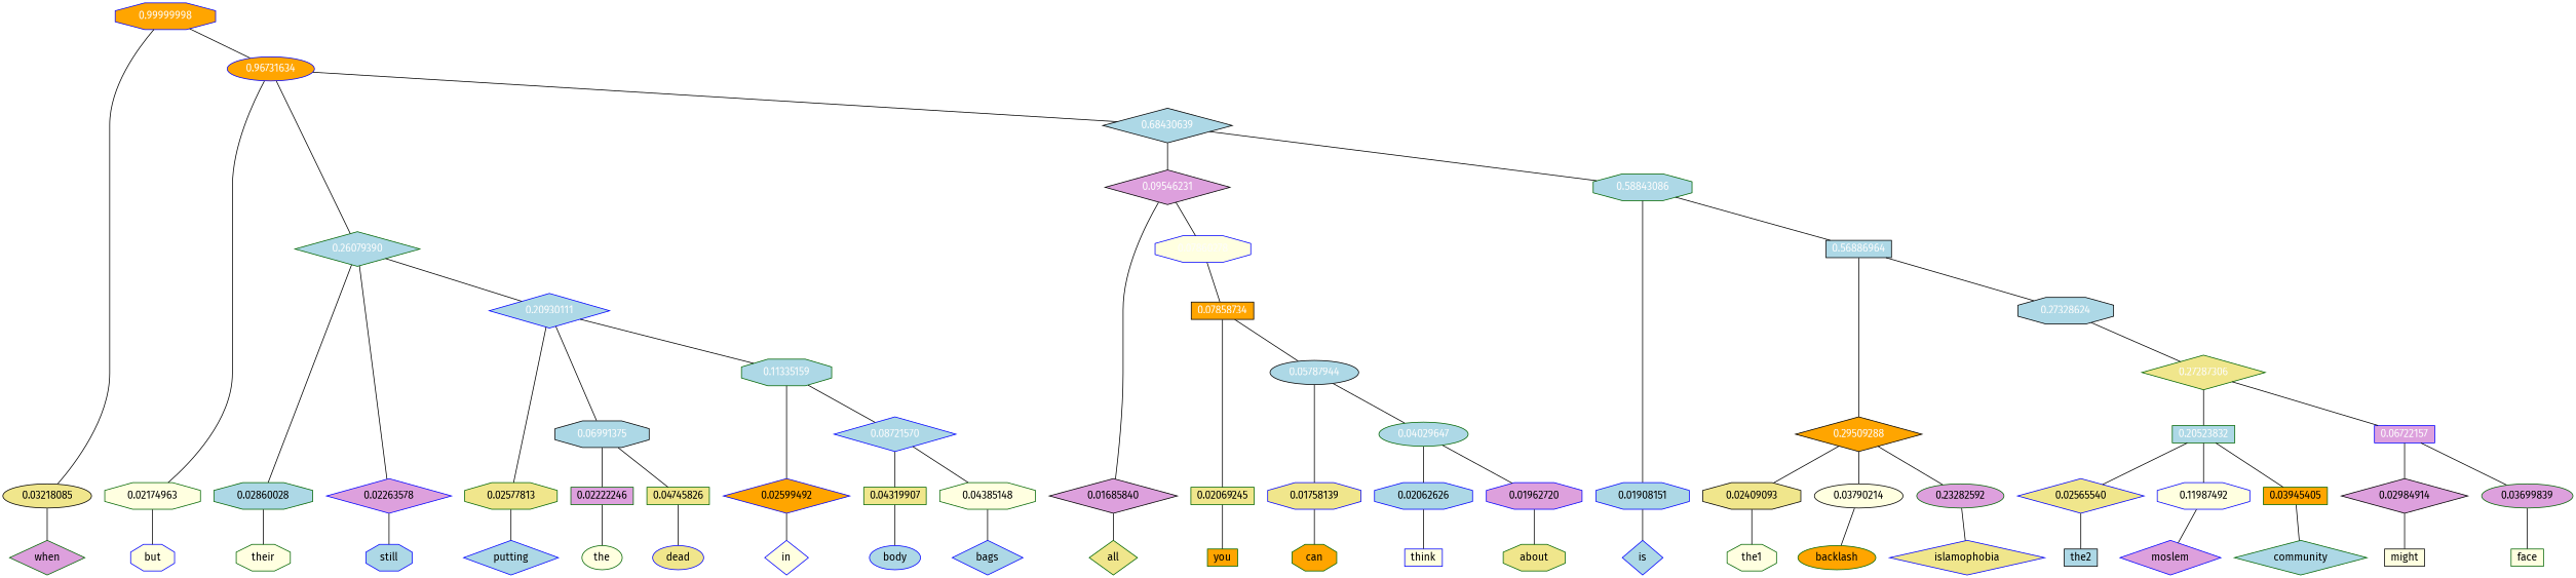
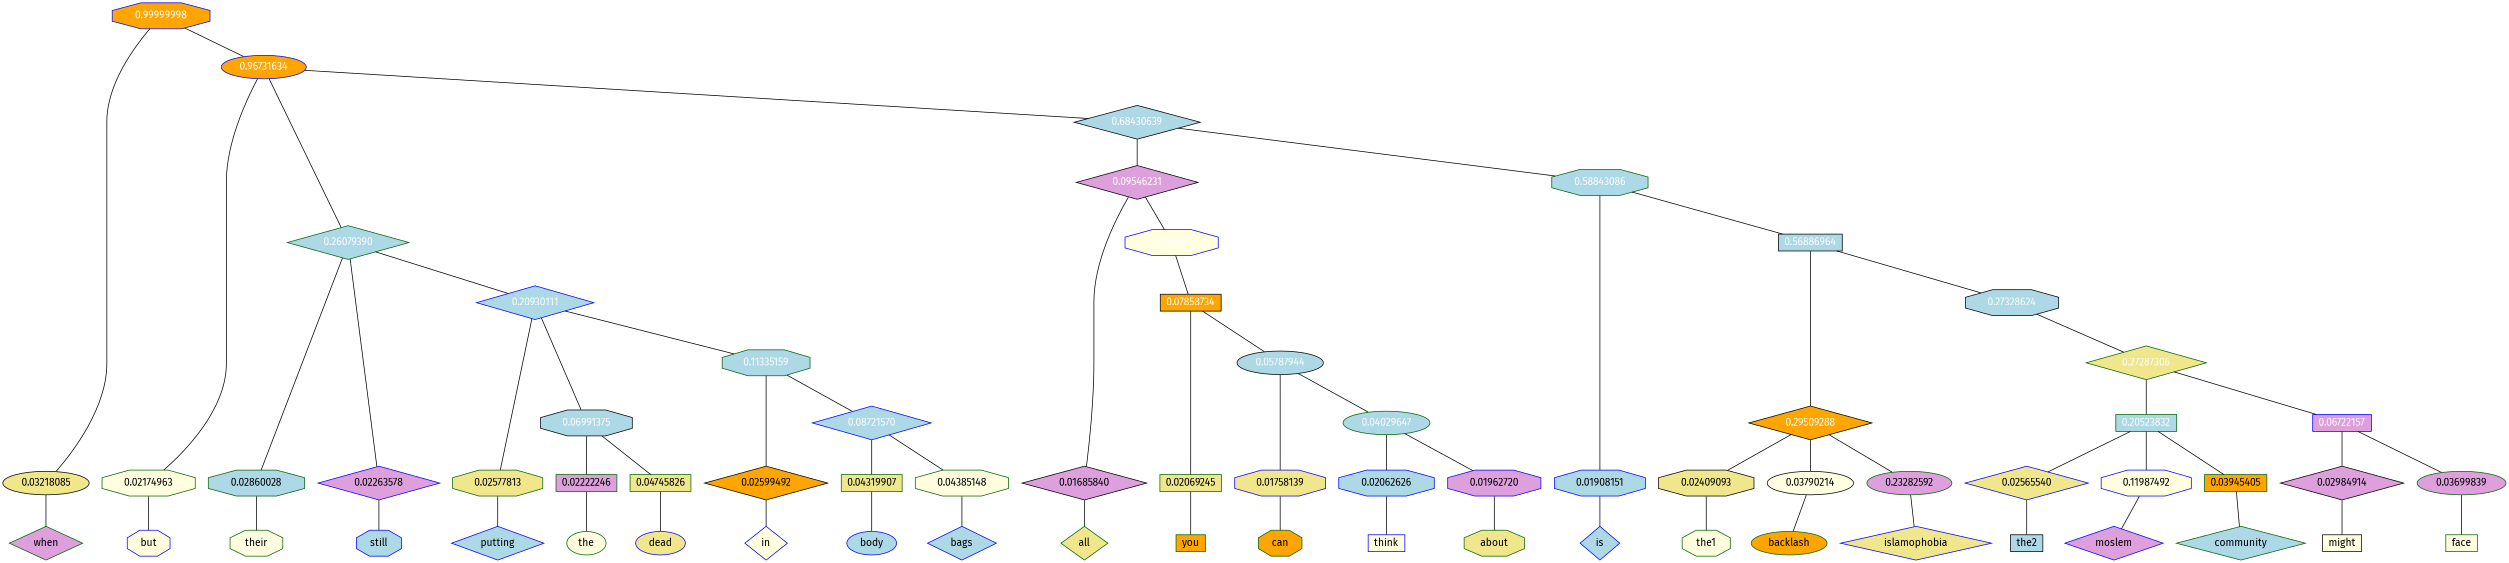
  graph {
    fontname="Fira Sans"
    node [color=darkgreen fillcolor=lightblue fontname="Fira Sans" format=png nodesep=0.001 ordering=out overlap_scaling=0.01 ranksep=0.001 shape=octagon style=filled]
    edge [fontname="Fira Sans"]
    n1 [fillcolor=plum height=0.15 label=when shape=diamond style="filled,solid" width=0.15]
    n2 [fillcolor=lightyellow height=0.15 label=their style="filled,solid" width=0.15]
    n3 [color=blue height=0.15 label=still style="filled,solid" width=0.15]
    n4 [color=blue height=0.15 label=putting shape=diamond style="filled,solid" width=0.15]
    n5 [fillcolor=lightyellow height=0.15 label=the shape=ellipse style="filled,solid" width=0.15]
    n6 [color=blue fillcolor=khaki height=0.15 label=dead shape=ellipse style="filled,solid" width=0.15]
    n7 [color=blue fillcolor=lightyellow height=0.15 label=in shape=diamond style="filled,solid" width=0.15]
    n8 [color=blue height=0.15 label=body shape=ellipse style="filled,solid" width=0.15]
    n9 [color=blue height=0.15 label=bags shape=diamond style="filled,solid" width=0.15]
    n10 [color=blue fillcolor=lightyellow height=0.15 label=but style="filled,solid" width=0.15]
    n11 [fillcolor=khaki height=0.15 label=all shape=diamond style="filled,solid" width=0.15]
    n12 [fillcolor=orange height=0.15 label=you shape=box style="filled,solid" width=0.15]
    n13 [fillcolor=orange height=0.15 label=can style="filled,solid" width=0.15]
    n14 [color=blue fillcolor=lightyellow height=0.15 label=think shape=box style="filled,solid" width=0.15]
    n15 [fillcolor=khaki height=0.15 label=about style="filled,solid" width=0.15]
    n16 [color=blue height=0.15 label=is shape=diamond style="filled,solid" width=0.15]
    n17 [fillcolor=lightyellow height=0.15 label=the1 style="filled,solid" width=0.15]
    n18 [fillcolor=orange height=0.15 label=backlash shape=ellipse style="filled,solid" width=0.15]
    n19 [color=blue fillcolor=khaki height=0.15 label=islamophobia shape=diamond style="filled,solid" width=0.15]
    n20 [color=black height=0.15 label=the2 shape=box style="filled,solid" width=0.15]
    n21 [color=blue fillcolor=plum height=0.15 label=moslem shape=diamond style="filled,solid" width=0.15]
    n22 [height=0.15 label=community shape=diamond style="filled,solid" width=0.15]
    n23 [color=black fillcolor=lightyellow height=0.15 label=might shape=box style="filled,solid" width=0.15]
    n24 [fillcolor=lightyellow height=0.15 label=face shape=box style="filled,solid" width=0.15]
    n25 [color=black fillcolor=khaki fontcolor=black height=0.15 label=0.03218085 shape=ellipse width=0.15]
    n26 [fontcolor=black height=0.15 label=0.02860028 width=0.15]
    n27 [color=blue fillcolor=plum fontcolor=black height=0.15 label=0.02263578 shape=diamond width=0.15]
    n28 [fillcolor=khaki fontcolor=black height=0.15 label=0.02577813 width=0.15]
    n29 [fillcolor=plum fontcolor=black height=0.15 label=0.02222246 shape=box width=0.15]
    n30 [fillcolor=khaki fontcolor=black height=0.15 label=0.04745826 shape=box width=0.15]
-   n31 [color=blue fillcolor=orange fontcolor=black height=0.15 label=0.02599492 shape=diamond width=0.15]
+   n31 [color=black fillcolor=orange fontcolor=black height=0.15 label=0.02599492 shape=diamond width=0.15]
    n32 [fillcolor=khaki fontcolor=black height=0.15 label=0.04319907 shape=box width=0.15]
    n33 [fillcolor=lightyellow fontcolor=black height=0.15 label=0.04385148 width=0.15]
    n34 [fillcolor=lightyellow fontcolor=black height=0.15 label=0.02174963 width=0.15]
    n35 [color=black fillcolor=plum fontcolor=black height=0.15 label=0.01685840 shape=diamond width=0.15]
    n36 [fillcolor=khaki fontcolor=black height=0.15 label=0.02069245 shape=box width=0.15]
    n37 [color=blue fillcolor=khaki fontcolor=black height=0.15 label=0.01758139 width=0.15]
    n38 [color=blue fontcolor=black height=0.15 label=0.02062626 width=0.15]
    n39 [color=blue fillcolor=plum fontcolor=black height=0.15 label=0.01962720 width=0.15]
    n40 [color=blue fontcolor=black height=0.15 label=0.01908151 width=0.15]
    n41 [color=black fillcolor=khaki fontcolor=black height=0.15 label=0.02409093 width=0.15]
    n42 [color=black fillcolor=lightyellow fontcolor=black height=0.15 label=0.03790214 shape=ellipse width=0.15]
    n43 [fillcolor=plum fontcolor=black height=0.15 label=0.23282592 shape=ellipse width=0.15]
    n44 [color=blue fillcolor=khaki fontcolor=black height=0.15 label=0.02565540 shape=diamond width=0.15]
    n45 [color=blue fillcolor=lightyellow fontcolor=black height=0.15 label=0.11987492 width=0.15]
    n46 [fillcolor=orange fontcolor=black height=0.15 label=0.03945405 shape=box width=0.15]
    n47 [color=black fillcolor=plum fontcolor=black height=0.15 label=0.02984914 shape=diamond width=0.15]
    n48 [fillcolor=plum fontcolor=black height=0.15 label=0.03699839 shape=ellipse width=0.15]
    n49 [color=blue fillcolor=orange fontcolor=grey99 height=0.15 label=0.99999998 width=0.15]
    n50 [color=blue fillcolor=orange fontcolor=grey99 height=0.15 label=0.96731634 shape=ellipse width=0.15]
    n51 [fontcolor=grey99 height=0.15 label=0.26079390 shape=diamond width=0.15]
    n52 [color=black fontcolor=grey99 height=0.15 label=0.68430639 shape=diamond width=0.15]
    n53 [color=blue fontcolor=grey99 height=0.15 label=0.20930111 shape=diamond width=0.15]
    n54 [color=black fillcolor=plum fontcolor=grey99 height=0.15 label=0.09546231 shape=diamond width=0.15]
    n55 [fontcolor=grey99 height=0.15 label=0.58843086 width=0.15]
    n56 [color=black fontcolor=grey99 height=0.15 label=0.06991375 width=0.15]
    n57 [fontcolor=grey99 height=0.15 label=0.11335159 width=0.15]
    n58 [color=blue fillcolor=lightyellow fontcolor=grey99 height=0.15 label=0.07860278 width=0.15]
    n59 [color=black fontcolor=grey99 height=0.15 label=0.56886964 shape=box width=0.15]
    n60 [color=blue fontcolor=grey99 height=0.15 label=0.08721570 shape=diamond width=0.15]
    n61 [color=black fillcolor=orange fontcolor=grey99 height=0.15 label=0.07858734 shape=box width=0.15]
    n62 [color=black fillcolor=orange fontcolor=grey99 height=0.15 label=0.29509288 shape=diamond width=0.15]
    n63 [color=black fontcolor=grey99 height=0.15 label=0.27328624 width=0.15]
    n64 [color=black fontcolor=grey99 height=0.15 label=0.05787944 shape=ellipse width=0.15]
    n65 [fillcolor=khaki fontcolor=grey99 height=0.15 label=0.27287306 shape=diamond width=0.15]
    n66 [fontcolor=grey99 height=0.15 label=0.04029647 shape=ellipse width=0.15]
    n67 [fontcolor=grey99 height=0.15 label=0.20523832 shape=box width=0.15]
    n68 [color=blue fillcolor=plum fontcolor=grey99 height=0.15 label=0.06722157 shape=box width=0.15]
    subgraph sub_1 {
      rank=same
      n1
      n2
      n3
      n4
      n5
      n6
      n7
      n8
      n9
      n10
      n11
      n12
      n13
      n14
      n15
      n16
      n17
      n18
      n19
      n20
      n21
      n22
      n23
      n24
    }
    subgraph sub_2 {
      rank=same
      n25
      n26
      n27
      n28
      n29
      n30
      n31
      n32
      n33
      n34
      n35
      n36
      n37
      n38
      n39
      n40
      n41
      n42
      n43
      n44
      n45
      n46
      n47
      n48
    }
    n25 -- n1
    n26 -- n2
    n27 -- n3
    n28 -- n4
    n29 -- n5
    n30 -- n6
    n31 -- n7
    n32 -- n8
    n33 -- n9
    n34 -- n10
    n35 -- n11
    n36 -- n12
    n37 -- n13
    n38 -- n14
    n39 -- n15
    n40 -- n16
    n41 -- n17
    n42 -- n18
    n43 -- n19
    n44 -- n20
    n45 -- n21
    n46 -- n22
    n47 -- n23
    n48 -- n24
    n49 -- n25
    n49 -- n50
    n50 -- n34
    n50 -- n51
    n50 -- n52
    n51 -- n26
    n51 -- n27
    n51 -- n53
    n52 -- n54
    n52 -- n55
    n53 -- n28
    n53 -- n56
    n53 -- n57
    n54 -- n35
    n54 -- n58
    n55 -- n40
    n55 -- n59
    n56 -- n29
    n56 -- n30
    n57 -- n31
    n57 -- n60
    n58 -- n61
    n59 -- n62
    n59 -- n63
    n60 -- n32
    n60 -- n33
    n61 -- n36
    n61 -- n64
    n62 -- n41
    n62 -- n42
    n62 -- n43
    n63 -- n65
    n64 -- n37
    n64 -- n66
    n65 -- n67
    n65 -- n68
    n66 -- n38
    n66 -- n39
    n67 -- n44
    n67 -- n45
    n67 -- n46
    n68 -- n47
    n68 -- n48
  }
